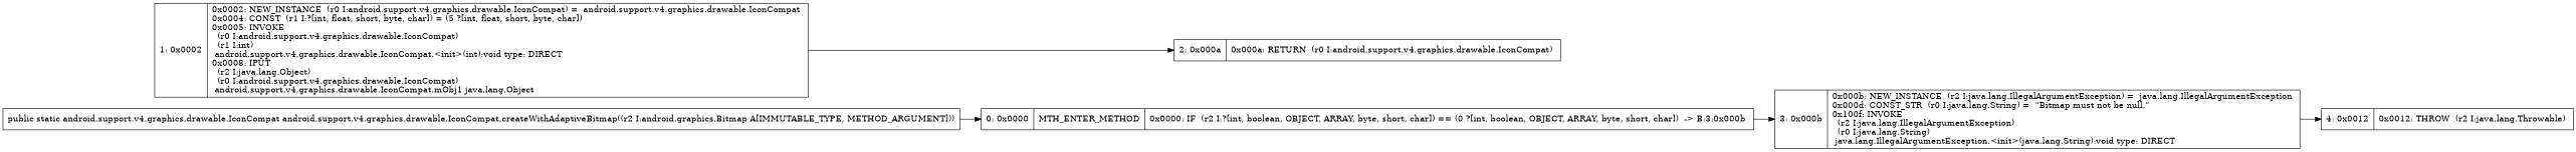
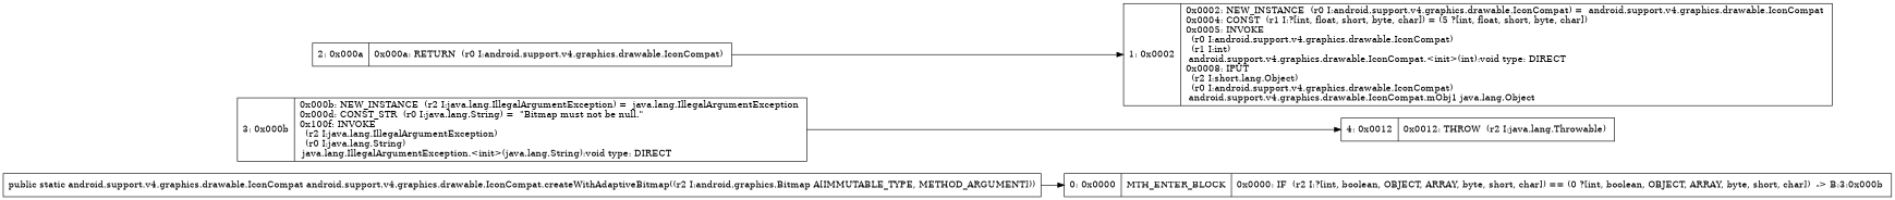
  digraph {
    rankdir=LR
    node [shape=record]
-   n1 [label="{0\:\ 0x0000|MTH_ENTER_METHOD\l|0x0000: IF  (r2 I:?[int, boolean, OBJECT, ARRAY, byte, short, char]) == (0 ?[int, boolean, OBJECT, ARRAY, byte, short, char])  \-\> B:3:0x000b \l}"]
+   n1 [label="{0\:\ 0x0000|MTH_ENTER_BLOCK\l|0x0000: IF  (r2 I:?[int, boolean, OBJECT, ARRAY, byte, short, char]) == (0 ?[int, boolean, OBJECT, ARRAY, byte, short, char])  \-\> B:3:0x000b \l}"]
    n2 [label="{3\:\ 0x000b|0x000b: NEW_INSTANCE  (r2 I:java.lang.IllegalArgumentException) =  java.lang.IllegalArgumentException \l0x000d: CONST_STR  (r0 I:java.lang.String) =  \"Bitmap must not be null.\" \l0x100f: INVOKE  \l  (r2 I:java.lang.IllegalArgumentException)\l  (r0 I:java.lang.String)\l java.lang.IllegalArgumentException.\<init\>(java.lang.String):void type: DIRECT \l}"]
-   n3 [label="{1\:\ 0x0002|0x0002: NEW_INSTANCE  (r0 I:android.support.v4.graphics.drawable.IconCompat) =  android.support.v4.graphics.drawable.IconCompat \l0x0004: CONST  (r1 I:?[int, float, short, byte, char]) = (5 ?[int, float, short, byte, char]) \l0x0005: INVOKE  \l  (r0 I:android.support.v4.graphics.drawable.IconCompat)\l  (r1 I:int)\l android.support.v4.graphics.drawable.IconCompat.\<init\>(int):void type: DIRECT \l0x0008: IPUT  \l  (r2 I:java.lang.Object)\l  (r0 I:android.support.v4.graphics.drawable.IconCompat)\l android.support.v4.graphics.drawable.IconCompat.mObj1 java.lang.Object \l}"]
+   n3 [label="{1\:\ 0x0002|0x0002: NEW_INSTANCE  (r0 I:android.support.v4.graphics.drawable.IconCompat) =  android.support.v4.graphics.drawable.IconCompat \l0x0004: CONST  (r1 I:?[int, float, short, byte, char]) = (5 ?[int, float, short, byte, char]) \l0x0005: INVOKE  \l  (r0 I:android.support.v4.graphics.drawable.IconCompat)\l  (r1 I:int)\l android.support.v4.graphics.drawable.IconCompat.\<init\>(int):void type: DIRECT \l0x0008: IPUT  \l  (r2 I:short.lang.Object)\l  (r0 I:android.support.v4.graphics.drawable.IconCompat)\l android.support.v4.graphics.drawable.IconCompat.mObj1 java.lang.Object \l}"]
    n4 [label="{2\:\ 0x000a|0x000a: RETURN  (r0 I:android.support.v4.graphics.drawable.IconCompat) \l}"]
    n5 [label="{4\:\ 0x0012|0x0012: THROW  (r2 I:java.lang.Throwable) \l}"]
    n6 [label="{public static android.support.v4.graphics.drawable.IconCompat android.support.v4.graphics.drawable.IconCompat.createWithAdaptiveBitmap((r2 I:android.graphics.Bitmap A[IMMUTABLE_TYPE, METHOD_ARGUMENT])) }"]
-   n1 -> n2
    n2 -> n5
-   n3 -> n4
+   n4 -> n3
    n6 -> n1
  }
